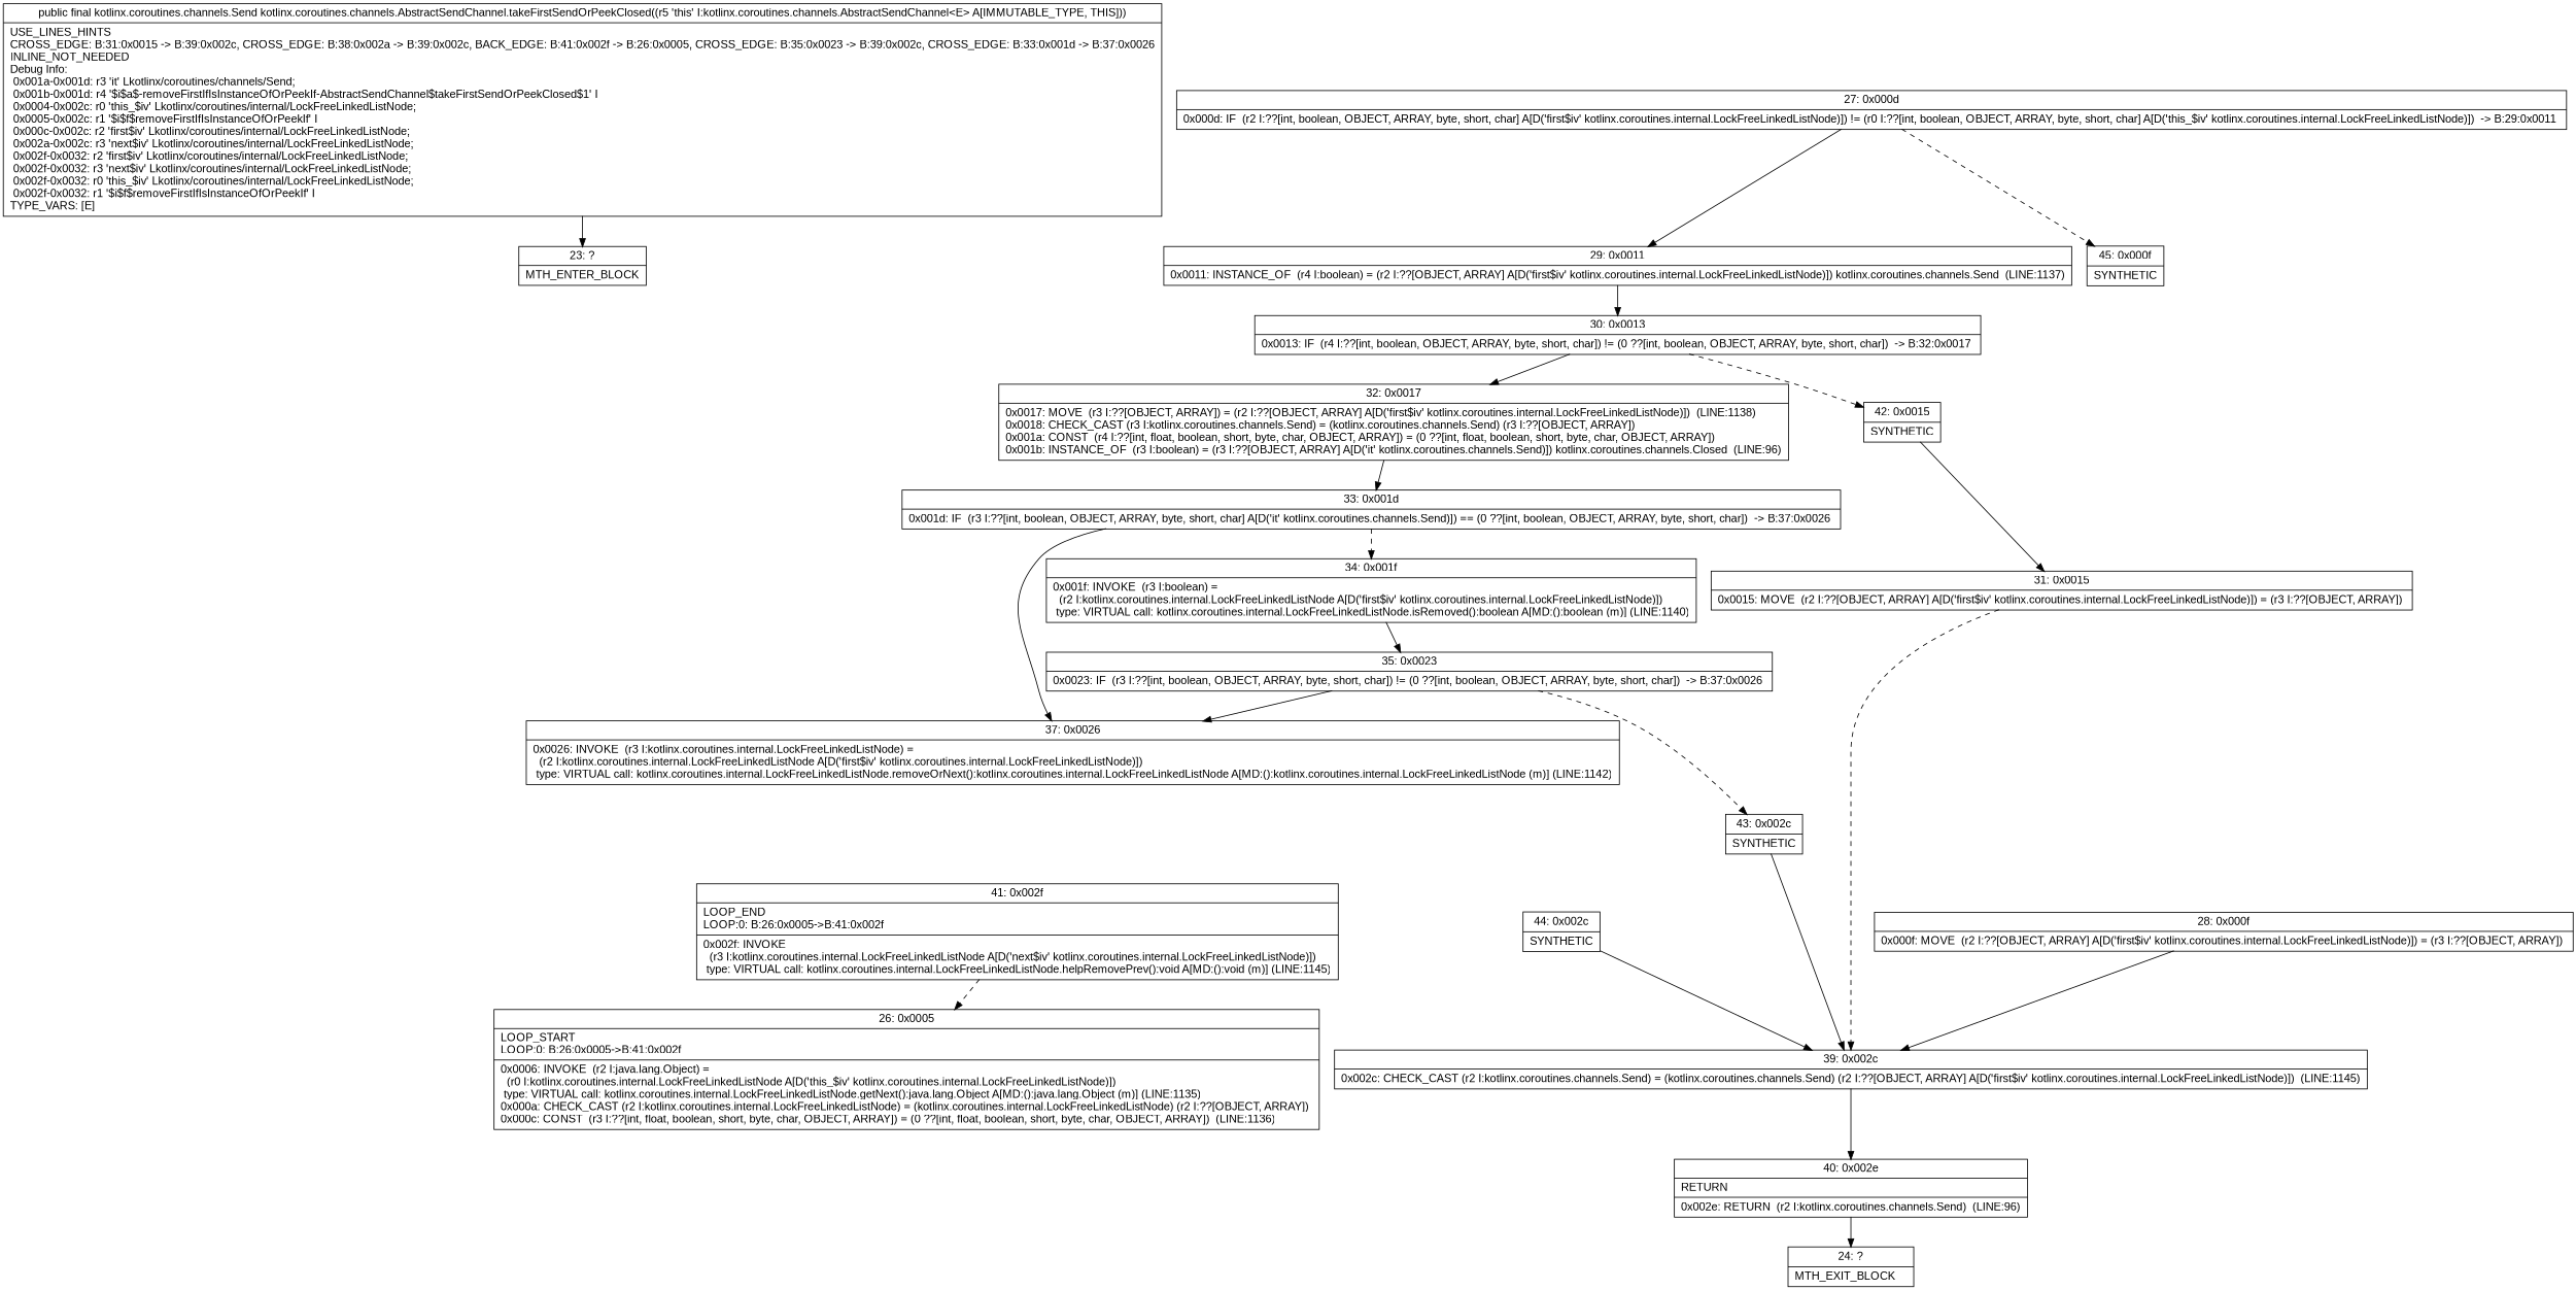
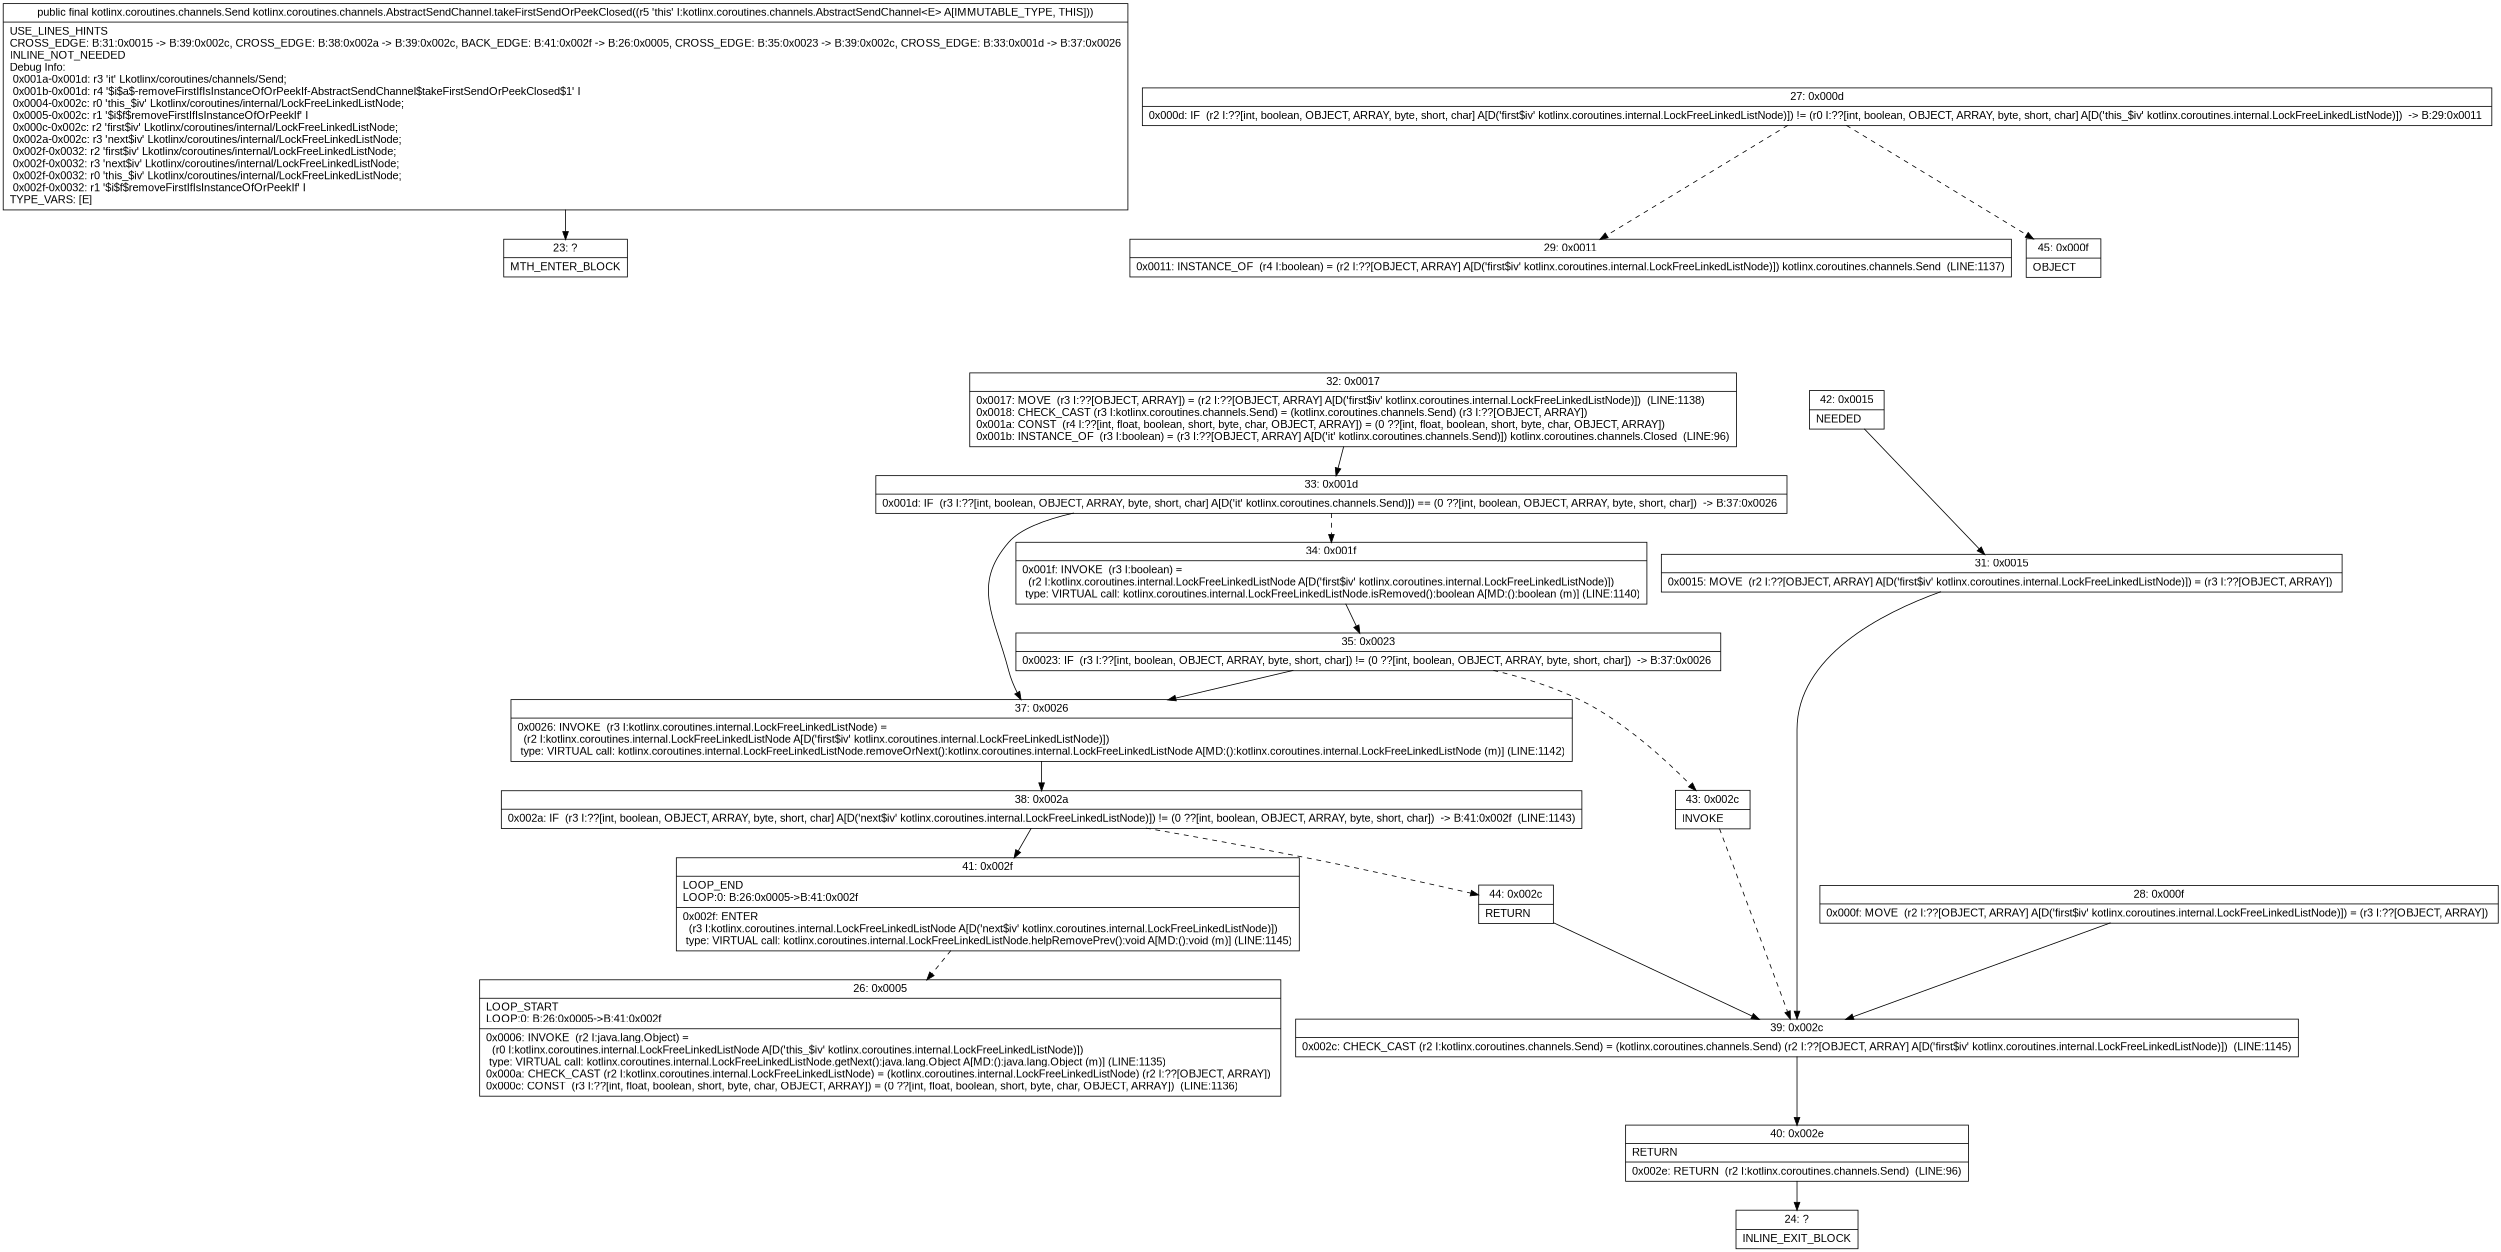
  digraph {
    fontname="Liberation Sans"
    node [fontname="Liberation Sans" shape=record]
    edge [fontname="Liberation Sans"]
    n1 [label="{23\:\ ?|MTH_ENTER_BLOCK\l}"]
    n2 [label="{26\:\ 0x0005|LOOP_START\lLOOP:0: B:26:0x0005\-\>B:41:0x002f\l|0x0006: INVOKE  (r2 I:java.lang.Object) = \l  (r0 I:kotlinx.coroutines.internal.LockFreeLinkedListNode A[D('this_$iv' kotlinx.coroutines.internal.LockFreeLinkedListNode)])\l type: VIRTUAL call: kotlinx.coroutines.internal.LockFreeLinkedListNode.getNext():java.lang.Object A[MD:():java.lang.Object (m)] (LINE:1135)\l0x000a: CHECK_CAST (r2 I:kotlinx.coroutines.internal.LockFreeLinkedListNode) = (kotlinx.coroutines.internal.LockFreeLinkedListNode) (r2 I:??[OBJECT, ARRAY]) \l0x000c: CONST  (r3 I:??[int, float, boolean, short, byte, char, OBJECT, ARRAY]) = (0 ??[int, float, boolean, short, byte, char, OBJECT, ARRAY])  (LINE:1136)\l}"]
    n3 [label="{27\:\ 0x000d|0x000d: IF  (r2 I:??[int, boolean, OBJECT, ARRAY, byte, short, char] A[D('first$iv' kotlinx.coroutines.internal.LockFreeLinkedListNode)]) != (r0 I:??[int, boolean, OBJECT, ARRAY, byte, short, char] A[D('this_$iv' kotlinx.coroutines.internal.LockFreeLinkedListNode)])  \-\> B:29:0x0011 \l}"]
    n4 [label="{29\:\ 0x0011|0x0011: INSTANCE_OF  (r4 I:boolean) = (r2 I:??[OBJECT, ARRAY] A[D('first$iv' kotlinx.coroutines.internal.LockFreeLinkedListNode)]) kotlinx.coroutines.channels.Send  (LINE:1137)\l}"]
-   n5 [label="{45\:\ 0x000f|SYNTHETIC\l}"]
-   n6 [label="{30\:\ 0x0013|0x0013: IF  (r4 I:??[int, boolean, OBJECT, ARRAY, byte, short, char]) != (0 ??[int, boolean, OBJECT, ARRAY, byte, short, char])  \-\> B:32:0x0017 \l}"]
+   n5 [label="{45\:\ 0x000f|OBJECT\l}"]
    n7 [label="{32\:\ 0x0017|0x0017: MOVE  (r3 I:??[OBJECT, ARRAY]) = (r2 I:??[OBJECT, ARRAY] A[D('first$iv' kotlinx.coroutines.internal.LockFreeLinkedListNode)])  (LINE:1138)\l0x0018: CHECK_CAST (r3 I:kotlinx.coroutines.channels.Send) = (kotlinx.coroutines.channels.Send) (r3 I:??[OBJECT, ARRAY]) \l0x001a: CONST  (r4 I:??[int, float, boolean, short, byte, char, OBJECT, ARRAY]) = (0 ??[int, float, boolean, short, byte, char, OBJECT, ARRAY]) \l0x001b: INSTANCE_OF  (r3 I:boolean) = (r3 I:??[OBJECT, ARRAY] A[D('it' kotlinx.coroutines.channels.Send)]) kotlinx.coroutines.channels.Closed  (LINE:96)\l}"]
-   n8 [label="{42\:\ 0x0015|SYNTHETIC\l}"]
+   n8 [label="{42\:\ 0x0015|NEEDED\l}"]
    n9 [label="{33\:\ 0x001d|0x001d: IF  (r3 I:??[int, boolean, OBJECT, ARRAY, byte, short, char] A[D('it' kotlinx.coroutines.channels.Send)]) == (0 ??[int, boolean, OBJECT, ARRAY, byte, short, char])  \-\> B:37:0x0026 \l}"]
    n10 [label="{31\:\ 0x0015|0x0015: MOVE  (r2 I:??[OBJECT, ARRAY] A[D('first$iv' kotlinx.coroutines.internal.LockFreeLinkedListNode)]) = (r3 I:??[OBJECT, ARRAY]) \l}"]
    n11 [label="{34\:\ 0x001f|0x001f: INVOKE  (r3 I:boolean) = \l  (r2 I:kotlinx.coroutines.internal.LockFreeLinkedListNode A[D('first$iv' kotlinx.coroutines.internal.LockFreeLinkedListNode)])\l type: VIRTUAL call: kotlinx.coroutines.internal.LockFreeLinkedListNode.isRemoved():boolean A[MD:():boolean (m)] (LINE:1140)\l}"]
    n12 [label="{37\:\ 0x0026|0x0026: INVOKE  (r3 I:kotlinx.coroutines.internal.LockFreeLinkedListNode) = \l  (r2 I:kotlinx.coroutines.internal.LockFreeLinkedListNode A[D('first$iv' kotlinx.coroutines.internal.LockFreeLinkedListNode)])\l type: VIRTUAL call: kotlinx.coroutines.internal.LockFreeLinkedListNode.removeOrNext():kotlinx.coroutines.internal.LockFreeLinkedListNode A[MD:():kotlinx.coroutines.internal.LockFreeLinkedListNode (m)] (LINE:1142)\l}"]
    n13 [label="{35\:\ 0x0023|0x0023: IF  (r3 I:??[int, boolean, OBJECT, ARRAY, byte, short, char]) != (0 ??[int, boolean, OBJECT, ARRAY, byte, short, char])  \-\> B:37:0x0026 \l}"]
-   n15 [label="{43\:\ 0x002c|SYNTHETIC\l}"]
+   n14 [label="{38\:\ 0x002a|0x002a: IF  (r3 I:??[int, boolean, OBJECT, ARRAY, byte, short, char] A[D('next$iv' kotlinx.coroutines.internal.LockFreeLinkedListNode)]) != (0 ??[int, boolean, OBJECT, ARRAY, byte, short, char])  \-\> B:41:0x002f  (LINE:1143)\l}"]
+   n15 [label="{43\:\ 0x002c|INVOKE\l}"]
    n16 [label="{39\:\ 0x002c|0x002c: CHECK_CAST (r2 I:kotlinx.coroutines.channels.Send) = (kotlinx.coroutines.channels.Send) (r2 I:??[OBJECT, ARRAY] A[D('first$iv' kotlinx.coroutines.internal.LockFreeLinkedListNode)])  (LINE:1145)\l}"]
    n17 [label="{40\:\ 0x002e|RETURN\l|0x002e: RETURN  (r2 I:kotlinx.coroutines.channels.Send)  (LINE:96)\l}"]
-   n18 [label="{24\:\ ?|MTH_EXIT_BLOCK\l}"]
-   n19 [label="{41\:\ 0x002f|LOOP_END\lLOOP:0: B:26:0x0005\-\>B:41:0x002f\l|0x002f: INVOKE  \l  (r3 I:kotlinx.coroutines.internal.LockFreeLinkedListNode A[D('next$iv' kotlinx.coroutines.internal.LockFreeLinkedListNode)])\l type: VIRTUAL call: kotlinx.coroutines.internal.LockFreeLinkedListNode.helpRemovePrev():void A[MD:():void (m)] (LINE:1145)\l}"]
-   n20 [label="{44\:\ 0x002c|SYNTHETIC\l}"]
+   n18 [label="{24\:\ ?|INLINE_EXIT_BLOCK\l}"]
+   n19 [label="{41\:\ 0x002f|LOOP_END\lLOOP:0: B:26:0x0005\-\>B:41:0x002f\l|0x002f: ENTER  \l  (r3 I:kotlinx.coroutines.internal.LockFreeLinkedListNode A[D('next$iv' kotlinx.coroutines.internal.LockFreeLinkedListNode)])\l type: VIRTUAL call: kotlinx.coroutines.internal.LockFreeLinkedListNode.helpRemovePrev():void A[MD:():void (m)] (LINE:1145)\l}"]
+   n20 [label="{44\:\ 0x002c|RETURN\l}"]
    n21 [label="{28\:\ 0x000f|0x000f: MOVE  (r2 I:??[OBJECT, ARRAY] A[D('first$iv' kotlinx.coroutines.internal.LockFreeLinkedListNode)]) = (r3 I:??[OBJECT, ARRAY]) \l}"]
    n22 [label="{public final kotlinx.coroutines.channels.Send kotlinx.coroutines.channels.AbstractSendChannel.takeFirstSendOrPeekClosed((r5 'this' I:kotlinx.coroutines.channels.AbstractSendChannel\<E\> A[IMMUTABLE_TYPE, THIS]))  | USE_LINES_HINTS\lCROSS_EDGE: B:31:0x0015 \-\> B:39:0x002c, CROSS_EDGE: B:38:0x002a \-\> B:39:0x002c, BACK_EDGE: B:41:0x002f \-\> B:26:0x0005, CROSS_EDGE: B:35:0x0023 \-\> B:39:0x002c, CROSS_EDGE: B:33:0x001d \-\> B:37:0x0026\lINLINE_NOT_NEEDED\lDebug Info:\l  0x001a\-0x001d: r3 'it' Lkotlinx\/coroutines\/channels\/Send;\l  0x001b\-0x001d: r4 '$i$a$\-removeFirstIfIsInstanceOfOrPeekIf\-AbstractSendChannel$takeFirstSendOrPeekClosed$1' I\l  0x0004\-0x002c: r0 'this_$iv' Lkotlinx\/coroutines\/internal\/LockFreeLinkedListNode;\l  0x0005\-0x002c: r1 '$i$f$removeFirstIfIsInstanceOfOrPeekIf' I\l  0x000c\-0x002c: r2 'first$iv' Lkotlinx\/coroutines\/internal\/LockFreeLinkedListNode;\l  0x002a\-0x002c: r3 'next$iv' Lkotlinx\/coroutines\/internal\/LockFreeLinkedListNode;\l  0x002f\-0x0032: r2 'first$iv' Lkotlinx\/coroutines\/internal\/LockFreeLinkedListNode;\l  0x002f\-0x0032: r3 'next$iv' Lkotlinx\/coroutines\/internal\/LockFreeLinkedListNode;\l  0x002f\-0x0032: r0 'this_$iv' Lkotlinx\/coroutines\/internal\/LockFreeLinkedListNode;\l  0x002f\-0x0032: r1 '$i$f$removeFirstIfIsInstanceOfOrPeekIf' I\lTYPE_VARS: [E]\l}"]
-   n3 -> n4
+   n3 -> n4 [style=dashed]
    n3 -> n5 [style=dashed]
-   n4 -> n6
-   n6 -> n7
-   n6 -> n8 [style=dashed]
    n7 -> n9
    n8 -> n10
    n9 -> n11 [style=dashed]
    n9 -> n12
-   n10 -> n16 [style=dashed]
+   n10 -> n16
    n11 -> n13
+   n12 -> n14
    n13 -> n12
    n13 -> n15 [style=dashed]
-   n15 -> n16
+   n14 -> n19
+   n14 -> n20 [style=dashed]
+   n15 -> n16 [style=dashed]
    n16 -> n17
    n17 -> n18
    n19 -> n2 [style=dashed]
    n20 -> n16
    n21 -> n16
    n22 -> n1
  }
